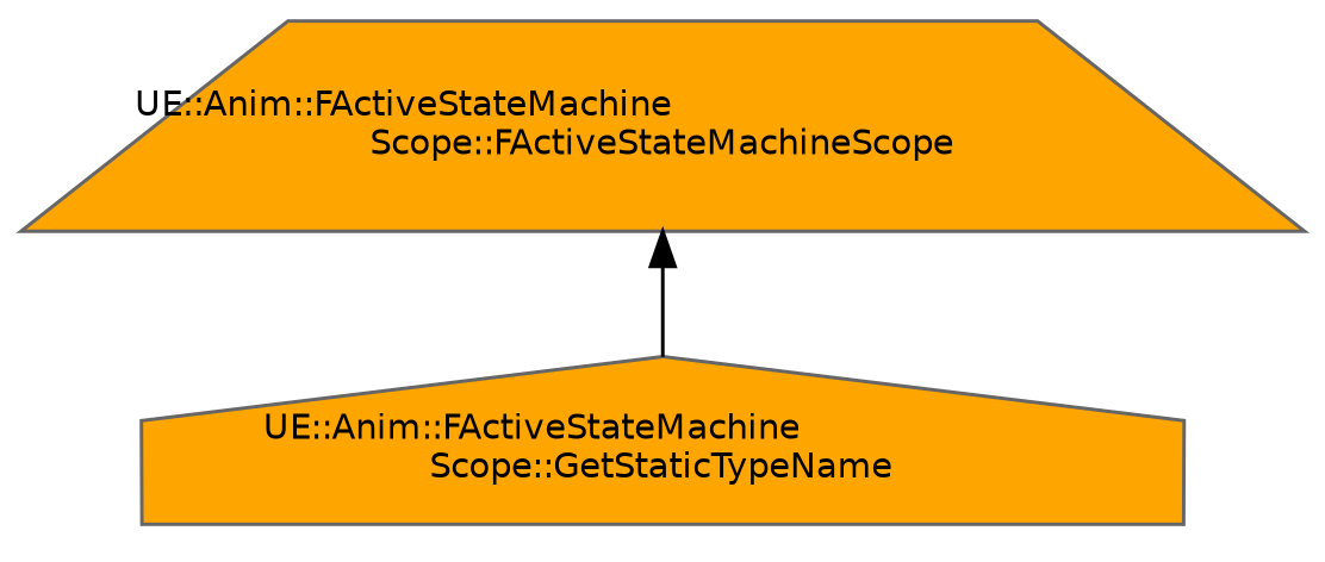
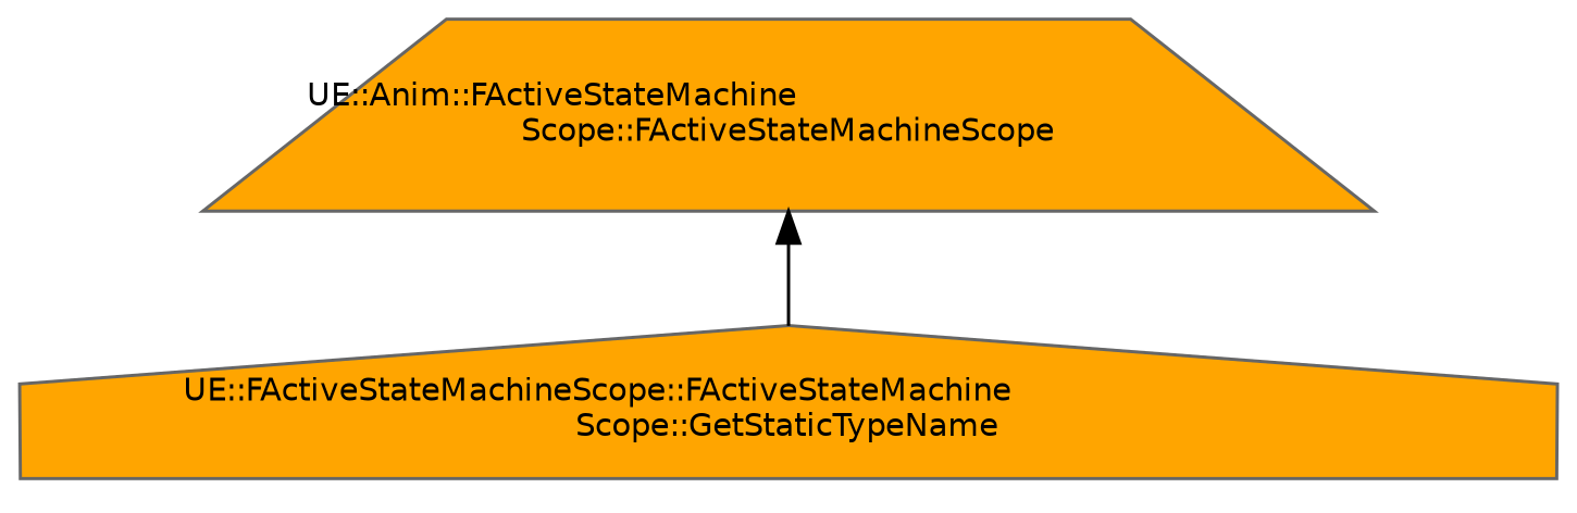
  digraph {
    rankdir=TB
    node [fillcolor=orange fontname=Helvetica fontsize=10 style=filled]
    n1 [color=gray40 fontcolor=black height=0.2 label="UE::Anim::FActiveStateMachine\lScope::FActiveStateMachineScope" shape=trapezium width=0.4]
-   n2 [color=grey40 height=0.2 label="UE::Anim::FActiveStateMachine\lScope::GetStaticTypeName" shape=house width=0.4]
+   n2 [color=grey40 height=0.2 label="UE::FActiveStateMachineScope::FActiveStateMachine\lScope::GetStaticTypeName" shape=house width=0.4]
    n1 -> n2 [color=black dir=back fontname=Helvetica fontsize=10 labelfontname=Helvetica labelfontsize=10 style=solid]
  }
